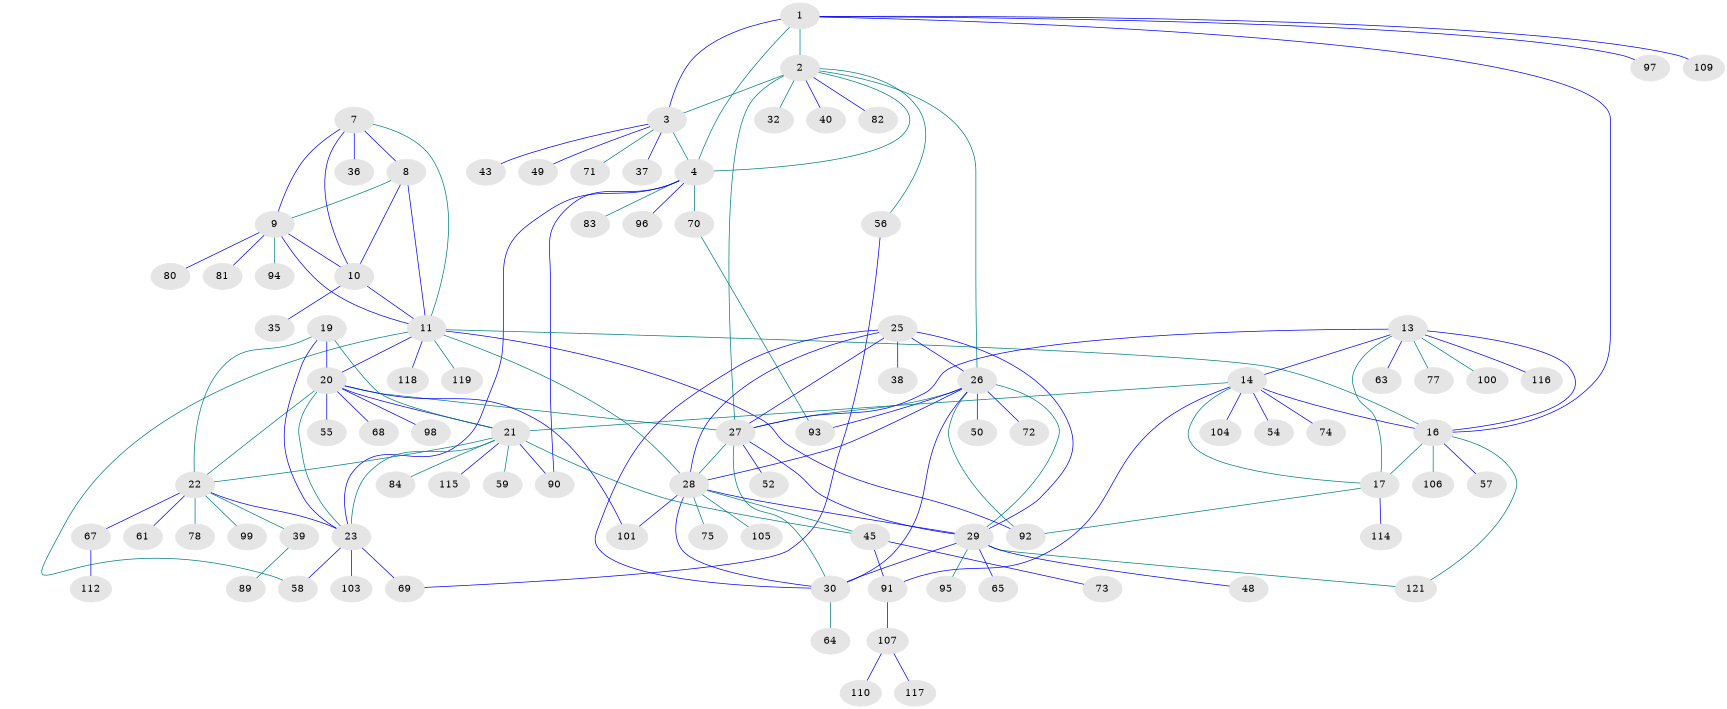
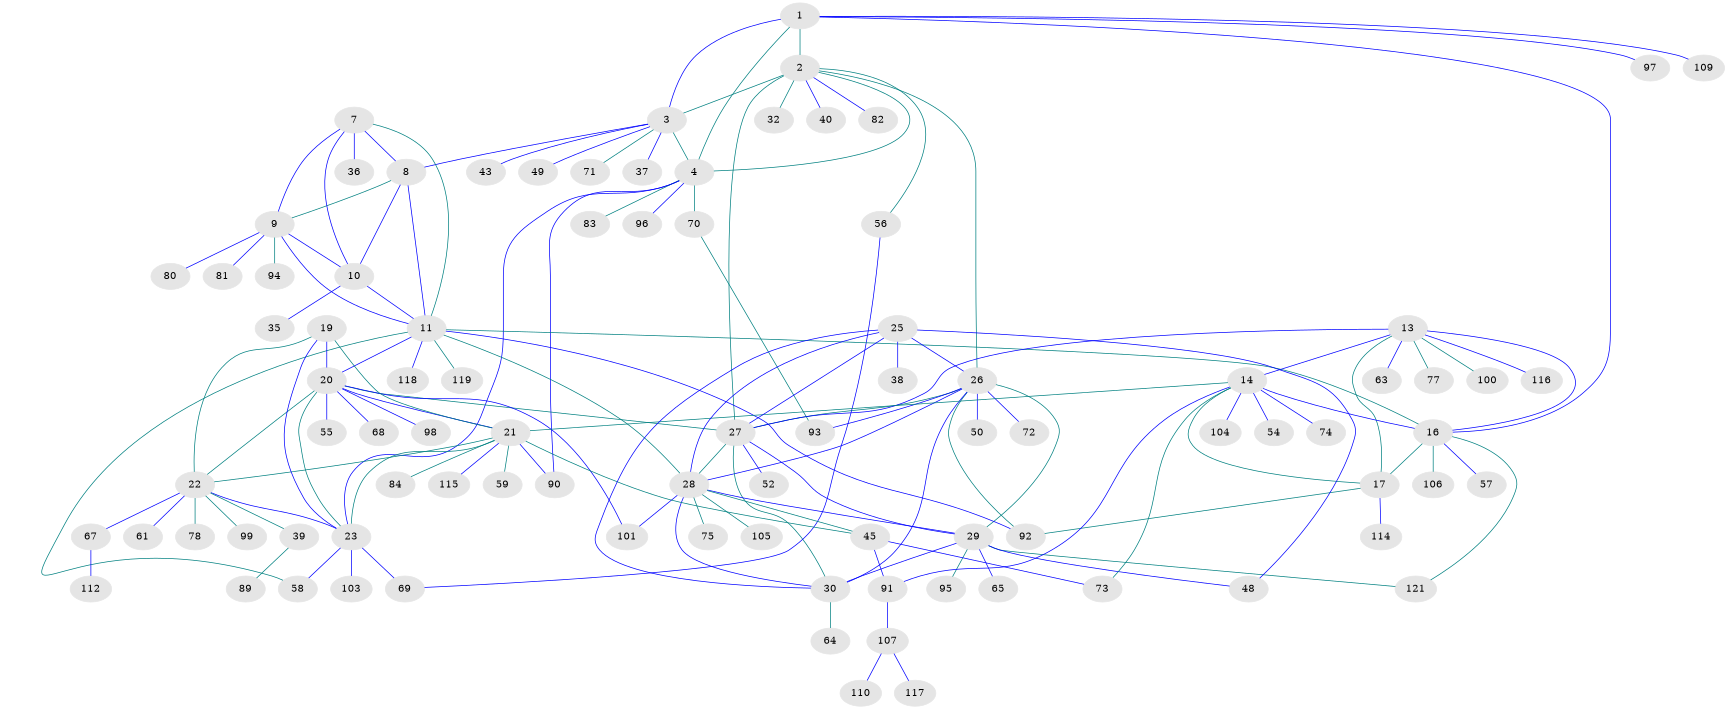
  graph {
    node [color=gray90 style=filled]
    edge [color=blue]
    1 [super="+113"]
    2 [super="+6"]
    3 [super="+5"]
    4 [super="+31"]
    16 [super="+18"]
    97
    109
    26 [super="+47"]
    27 [super="+53"]
    32 [super="+46"]
    40
    56 [super="+86"]
    82
    8 [super="+85"]
    37
    43
    49
    71
    23 [super="+79"]
    70
    83
    90
    96
    17 [super="+60"]
    57
    106
    121
    28 [super="+42"]
    92
    29 [super="+120"]
    30 [super="+66"]
    50
    72
    93
    52 [super="+108"]
    69 [super="+111"]
    9 [super="+41"]
    10
    11 [super="+81"]
    58
    103
    7 [super="+12"]
    36
    80
    n45 [label=81]
    94
    35 [super="+62"]
    20 [super="+24"]
    118
    119
    21 [super="+33"]
    22 [super="+102"]
    55
    68
    98
    101
    45
    75
    105
    13 [super="+44"]
    14 [super="+15"]
    63
    77
    100
    116
    54
    73
    74 [super="+88"]
    91
    104
    114
    59
    84
    115
    107
    19
    39
    61
    67
    78
    99
    89
    112
    25 [super="+51"]
    38
    48
    65
    95
    64
    110
    117
    1 -- 2 [color=teal weight=2]
    1 -- 3 [weight=2]
    1 -- 4 [color=teal]
    1 -- 16
    1 -- 97
    1 -- 109
    2 -- 3 [color=teal weight=4]
    2 -- 4 [color=teal weight=2]
    2 -- 26 [color=teal]
    2 -- 27 [color=teal]
    2 -- 32 [color=teal]
    2 -- 40
    2 -- 56 [color=teal]
    2 -- 82
    3 -- 4 [color=teal weight=2]
+   3 -- 8
    3 -- 37
    3 -- 43
    3 -- 49
    3 -- 71 [color=teal]
    4 -- 23
    4 -- 70 [color=teal]
    4 -- 83 [color=teal]
    4 -- 90
    4 -- 96
    16 -- 17 [color=teal weight=2]
    16 -- 57
    16 -- 106 [color=teal]
    16 -- 121 [color=teal]
    26 -- 27 [color=teal]
    26 -- 28
    26 -- 92 [color=teal]
    26 -- 29 [color=teal]
    26 -- 30
    26 -- 50
    26 -- 72
    26 -- 93
    27 -- 28 [color=teal]
    27 -- 29
    27 -- 30 [color=teal]
    27 -- 52
    56 -- 69
    8 -- 9 [color=teal]
    8 -- 10
    8 -- 11
    23 -- 69 [weight=2]
    23 -- 58
    23 -- 103
    70 -- 93 [color=teal]
    17 -- 92 [color=teal]
    17 -- 114
    28 -- 29
    28 -- 30
    28 -- 101
    28 -- 45 [color=teal]
    28 -- 75 [color=teal]
    28 -- 105 [color=teal]
    29 -- 121 [color=teal]
    29 -- 30
    29 -- 48
    29 -- 65
    29 -- 95 [color=teal]
    30 -- 64 [color=teal]
    9 -- 10
    9 -- 11
    9 -- 80
    9 -- n45
    9 -- 94 [color=teal]
    10 -- 11
    10 -- 35
    11 -- 16 [color=teal]
    11 -- 28 [color=teal]
    11 -- 92
    11 -- 58 [color=teal]
    11 -- 20
    11 -- 118
    11 -- 119 [color=teal]
    7 -- 8 [weight=2]
    7 -- 9 [weight=2]
    7 -- 10 [weight=2]
    7 -- 11 [color=teal weight=2]
    7 -- 36
    20 -- 27 [color=teal]
    20 -- 23 [color=teal weight=2]
    20 -- 21 [weight=2]
    20 -- 22 [color=teal weight=2]
    20 -- 55
    20 -- 68
    20 -- 98
    20 -- 101
    21 -- 23 [color=teal]
    21 -- 90
    21 -- 22 [color=teal]
    21 -- 45 [color=teal]
    21 -- 59 [color=teal]
    21 -- 84 [color=teal]
    21 -- 115
    22 -- 23
    22 -- 39 [color=teal]
    22 -- 61
    22 -- 67
    22 -- 78 [color=teal]
    22 -- 99 [color=teal]
    45 -- 73
    45 -- 91
    13 -- 16 [weight=2]
    13 -- 27
    13 -- 17 [color=teal]
    13 -- 14 [weight=2]
    13 -- 63
    13 -- 77 [color=teal]
    13 -- 100 [color=teal]
    13 -- 116
    14 -- 16 [weight=4]
    14 -- 17 [color=teal weight=2]
    14 -- 21 [color=teal]
    14 -- 54
+   14 -- 73 [color=teal]
    14 -- 74
    14 -- 91
    14 -- 104
    91 -- 107
    107 -- 110
    107 -- 117
    19 -- 23
    19 -- 20 [weight=2]
    19 -- 21 [color=teal]
    19 -- 22 [color=teal]
    39 -- 89 [color=teal]
    67 -- 112
    25 -- 26
    25 -- 27
    25 -- 28
-   25 -- 29
+   25 -- 48
    25 -- 30
    25 -- 38
  }
